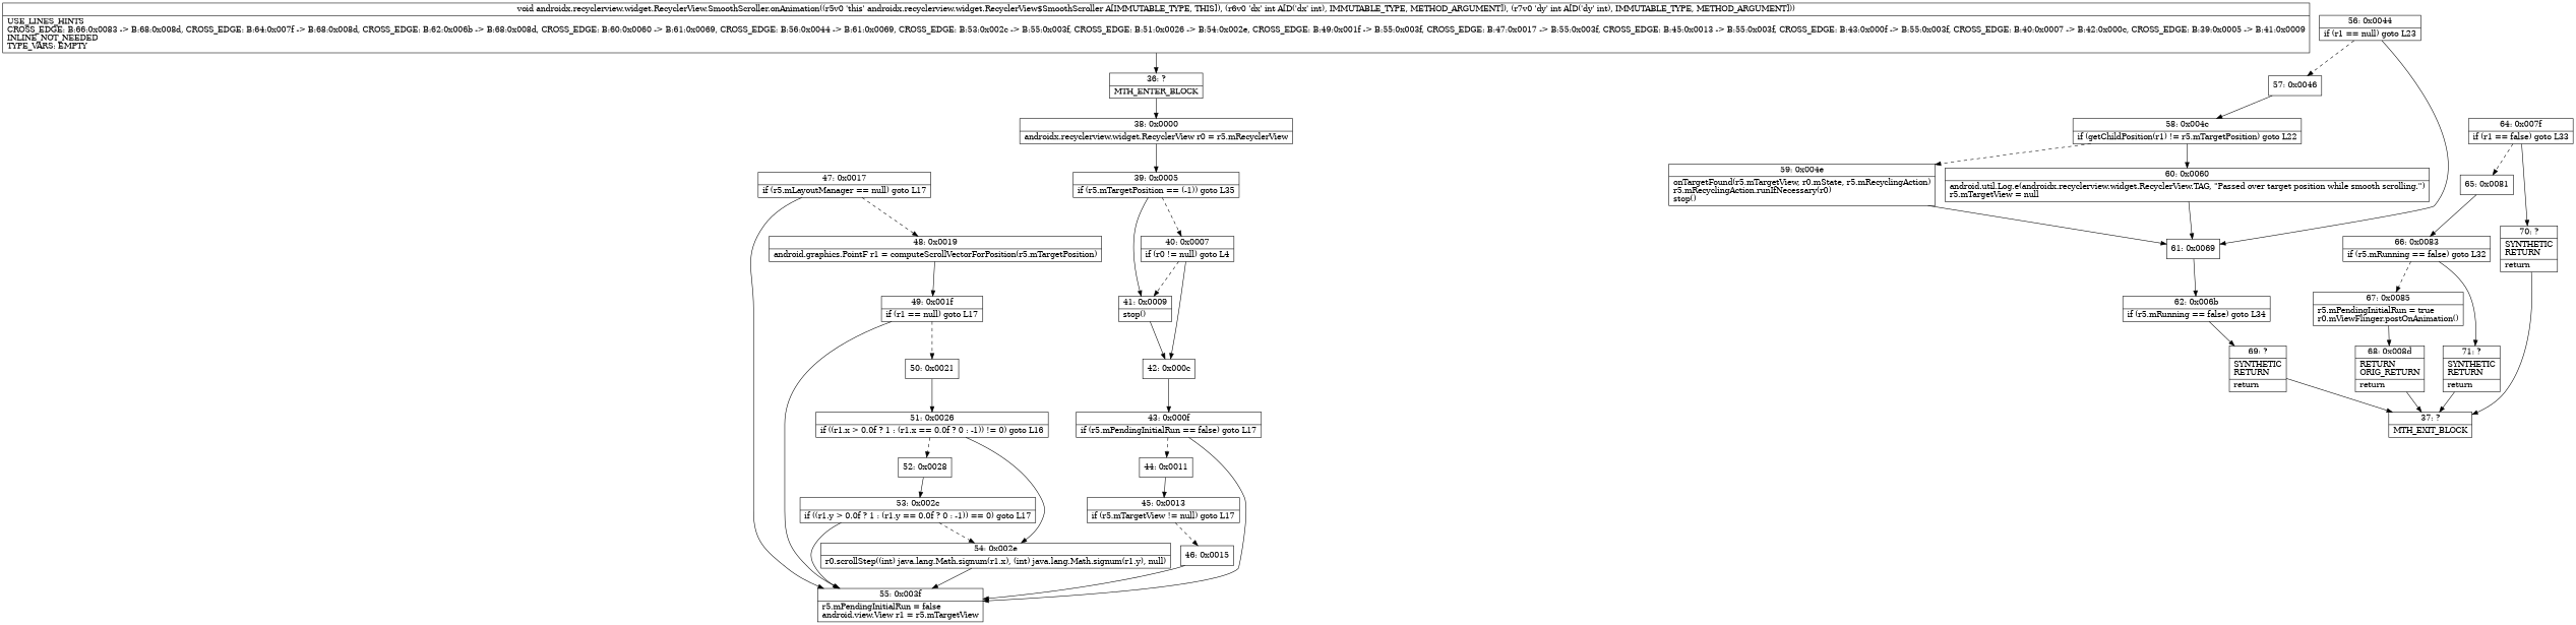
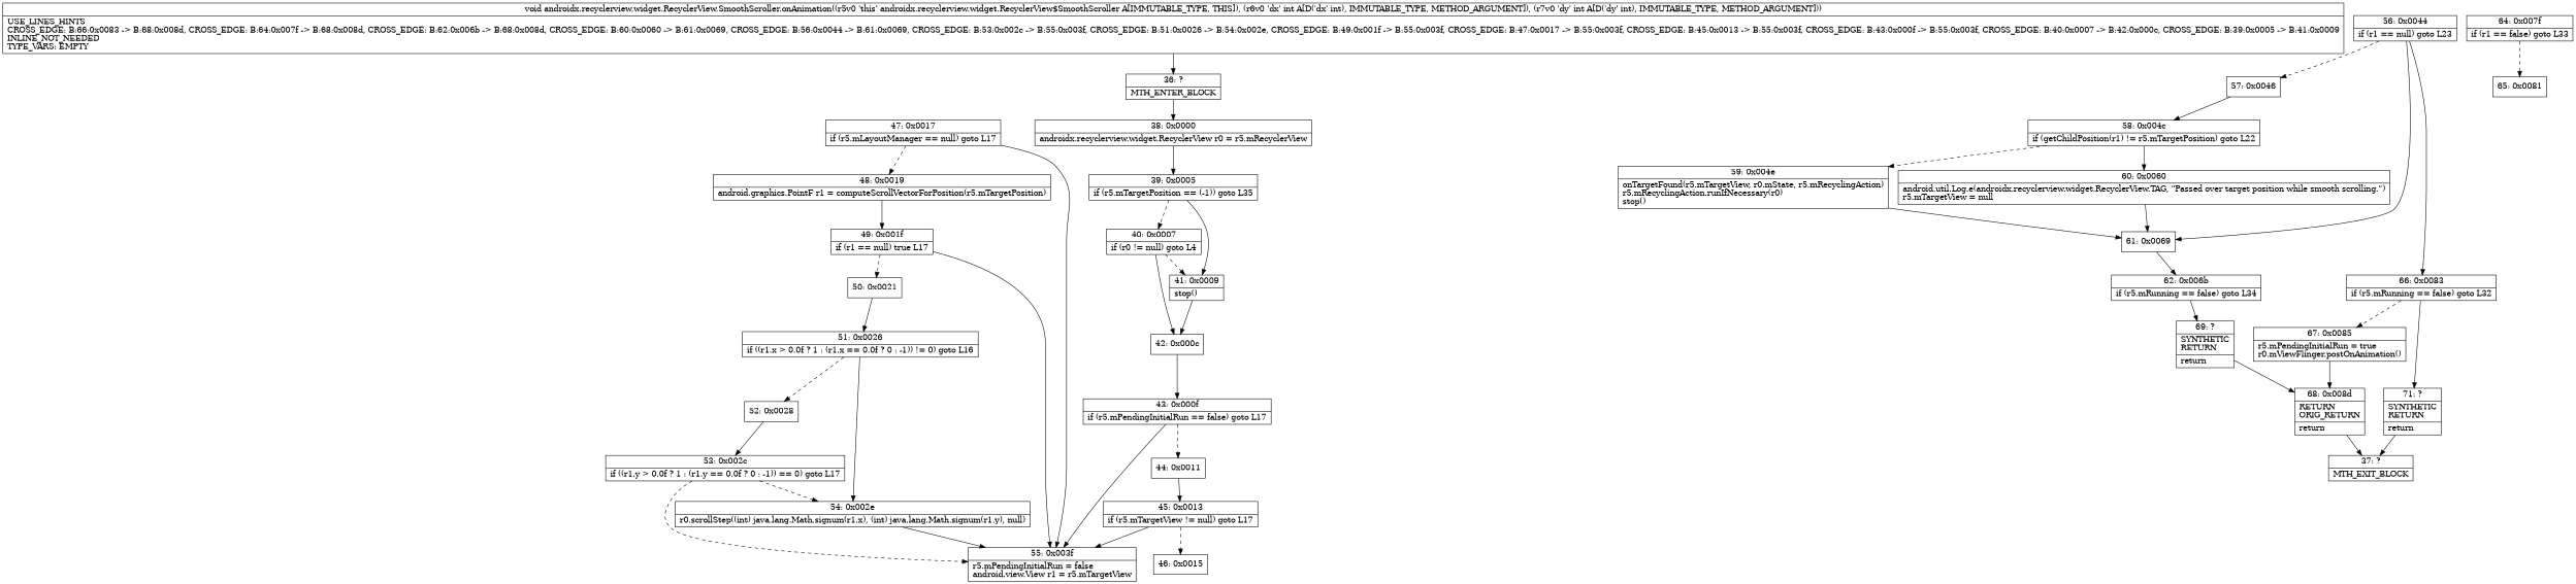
  digraph {
    node [shape=record]
    n1 [label="{36\:\ ?|MTH_ENTER_BLOCK\l}"]
    n2 [label="{38\:\ 0x0000|androidx.recyclerview.widget.RecyclerView r0 = r5.mRecyclerView\l}"]
    n3 [label="{39\:\ 0x0005|if (r5.mTargetPosition == (\-1)) goto L35\l}"]
    n4 [label="{40\:\ 0x0007|if (r0 != null) goto L4\l}"]
    n5 [label="{41\:\ 0x0009|stop()\l}"]
    n6 [label="{42\:\ 0x000c}"]
    n7 [label="{43\:\ 0x000f|if (r5.mPendingInitialRun == false) goto L17\l}"]
    n8 [label="{44\:\ 0x0011}"]
    n9 [label="{55\:\ 0x003f|r5.mPendingInitialRun = false\landroid.view.View r1 = r5.mTargetView\l}"]
    n10 [label="{45\:\ 0x0013|if (r5.mTargetView != null) goto L17\l}"]
    n11 [label="{46\:\ 0x0015}"]
    n12 [label="{47\:\ 0x0017|if (r5.mLayoutManager == null) goto L17\l}"]
    n13 [label="{48\:\ 0x0019|android.graphics.PointF r1 = computeScrollVectorForPosition(r5.mTargetPosition)\l}"]
-   n14 [label="{49\:\ 0x001f|if (r1 == null) goto L17\l}"]
+   n14 [label="{49\:\ 0x001f|if (r1 == null) true L17\l}"]
    n15 [label="{50\:\ 0x0021}"]
    n16 [label="{51\:\ 0x0026|if ((r1.x \> 0.0f ? 1 : (r1.x == 0.0f ? 0 : \-1)) != 0) goto L16\l}"]
    n17 [label="{52\:\ 0x0028}"]
    n18 [label="{54\:\ 0x002e|r0.scrollStep((int) java.lang.Math.signum(r1.x), (int) java.lang.Math.signum(r1.y), null)\l}"]
    n19 [label="{53\:\ 0x002c|if ((r1.y \> 0.0f ? 1 : (r1.y == 0.0f ? 0 : \-1)) == 0) goto L17\l}"]
    n20 [label="{56\:\ 0x0044|if (r1 == null) goto L23\l}"]
    n21 [label="{57\:\ 0x0046}"]
    n22 [label="{61\:\ 0x0069}"]
    n23 [label="{58\:\ 0x004c|if (getChildPosition(r1) != r5.mTargetPosition) goto L22\l}"]
    n24 [label="{62\:\ 0x006b|if (r5.mRunning == false) goto L34\l}"]
    n25 [label="{59\:\ 0x004e|onTargetFound(r5.mTargetView, r0.mState, r5.mRecyclingAction)\lr5.mRecyclingAction.runIfNecessary(r0)\lstop()\l}"]
    n26 [label="{60\:\ 0x0060|android.util.Log.e(androidx.recyclerview.widget.RecyclerView.TAG, \"Passed over target position while smooth scrolling.\")\lr5.mTargetView = null\l}"]
    n27 [label="{69\:\ ?|SYNTHETIC\lRETURN\l|return\l}"]
    n28 [label="{37\:\ ?|MTH_EXIT_BLOCK\l}"]
    n29 [label="{64\:\ 0x007f|if (r1 == false) goto L33\l}"]
    n30 [label="{65\:\ 0x0081}"]
-   n31 [label="{70\:\ ?|SYNTHETIC\lRETURN\l|return\l}"]
    n32 [label="{66\:\ 0x0083|if (r5.mRunning == false) goto L32\l}"]
    n33 [label="{67\:\ 0x0085|r5.mPendingInitialRun = true\lr0.mViewFlinger.postOnAnimation()\l}"]
    n34 [label="{71\:\ ?|SYNTHETIC\lRETURN\l|return\l}"]
    n35 [label="{68\:\ 0x008d|RETURN\lORIG_RETURN\l|return\l}"]
    n36 [label="{void androidx.recyclerview.widget.RecyclerView.SmoothScroller.onAnimation((r5v0 'this' androidx.recyclerview.widget.RecyclerView$SmoothScroller A[IMMUTABLE_TYPE, THIS]), (r6v0 'dx' int A[D('dx' int), IMMUTABLE_TYPE, METHOD_ARGUMENT]), (r7v0 'dy' int A[D('dy' int), IMMUTABLE_TYPE, METHOD_ARGUMENT]))  | USE_LINES_HINTS\lCROSS_EDGE: B:66:0x0083 \-\> B:68:0x008d, CROSS_EDGE: B:64:0x007f \-\> B:68:0x008d, CROSS_EDGE: B:62:0x006b \-\> B:68:0x008d, CROSS_EDGE: B:60:0x0060 \-\> B:61:0x0069, CROSS_EDGE: B:56:0x0044 \-\> B:61:0x0069, CROSS_EDGE: B:53:0x002c \-\> B:55:0x003f, CROSS_EDGE: B:51:0x0026 \-\> B:54:0x002e, CROSS_EDGE: B:49:0x001f \-\> B:55:0x003f, CROSS_EDGE: B:47:0x0017 \-\> B:55:0x003f, CROSS_EDGE: B:45:0x0013 \-\> B:55:0x003f, CROSS_EDGE: B:43:0x000f \-\> B:55:0x003f, CROSS_EDGE: B:40:0x0007 \-\> B:42:0x000c, CROSS_EDGE: B:39:0x0005 \-\> B:41:0x0009\lINLINE_NOT_NEEDED\lTYPE_VARS: EMPTY\l}"]
    n1 -> n2
    n2 -> n3
    n3 -> n4 [style=dashed]
    n3 -> n5
    n4 -> n5 [style=dashed]
    n4 -> n6
    n5 -> n6
    n6 -> n7
    n7 -> n8 [style=dashed]
    n7 -> n9
    n8 -> n10
-   n11 -> n9
+   n10 -> n9
    n10 -> n11 [style=dashed]
    n12 -> n9
    n12 -> n13 [style=dashed]
    n13 -> n14
    n14 -> n9
    n14 -> n15 [style=dashed]
    n15 -> n16
    n16 -> n17 [style=dashed]
    n16 -> n18
    n17 -> n19
    n18 -> n9
-   n19 -> n9
+   n19 -> n9 [style=dashed]
    n19 -> n18 [style=dashed]
    n20 -> n21 [style=dashed]
    n20 -> n22
    n21 -> n23
    n22 -> n24
    n23 -> n25 [style=dashed]
    n23 -> n26
    n24 -> n27
    n25 -> n22
    n26 -> n22
-   n27 -> n28
+   n27 -> n35
    n29 -> n30 [style=dashed]
-   n29 -> n31
-   n30 -> n32
-   n31 -> n28
+   n20 -> n32
    n32 -> n33 [style=dashed]
    n32 -> n34
    n33 -> n35
    n34 -> n28
    n35 -> n28
    n36 -> n1
  }
